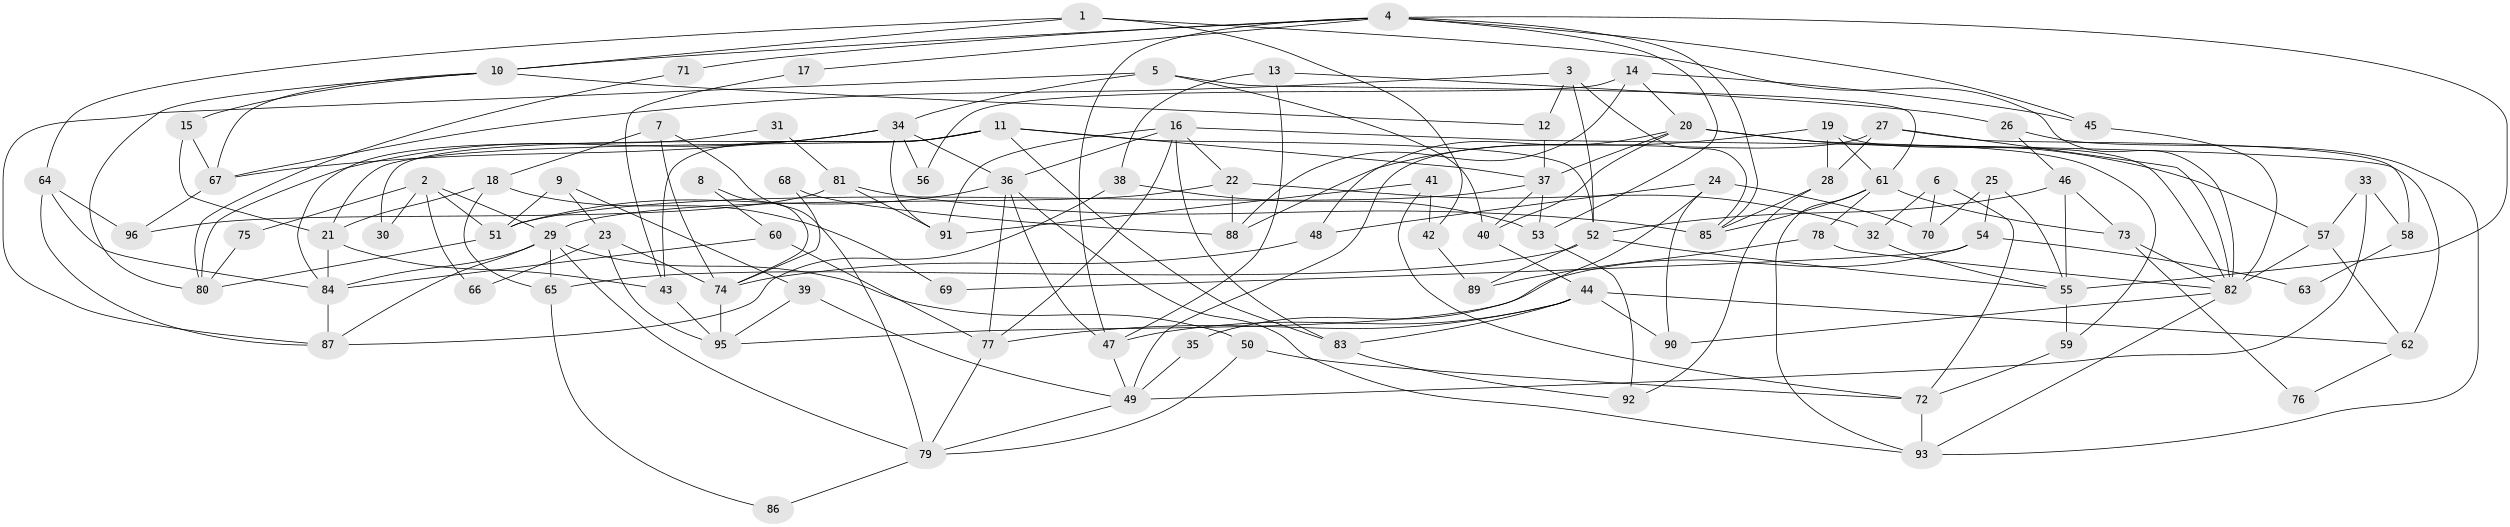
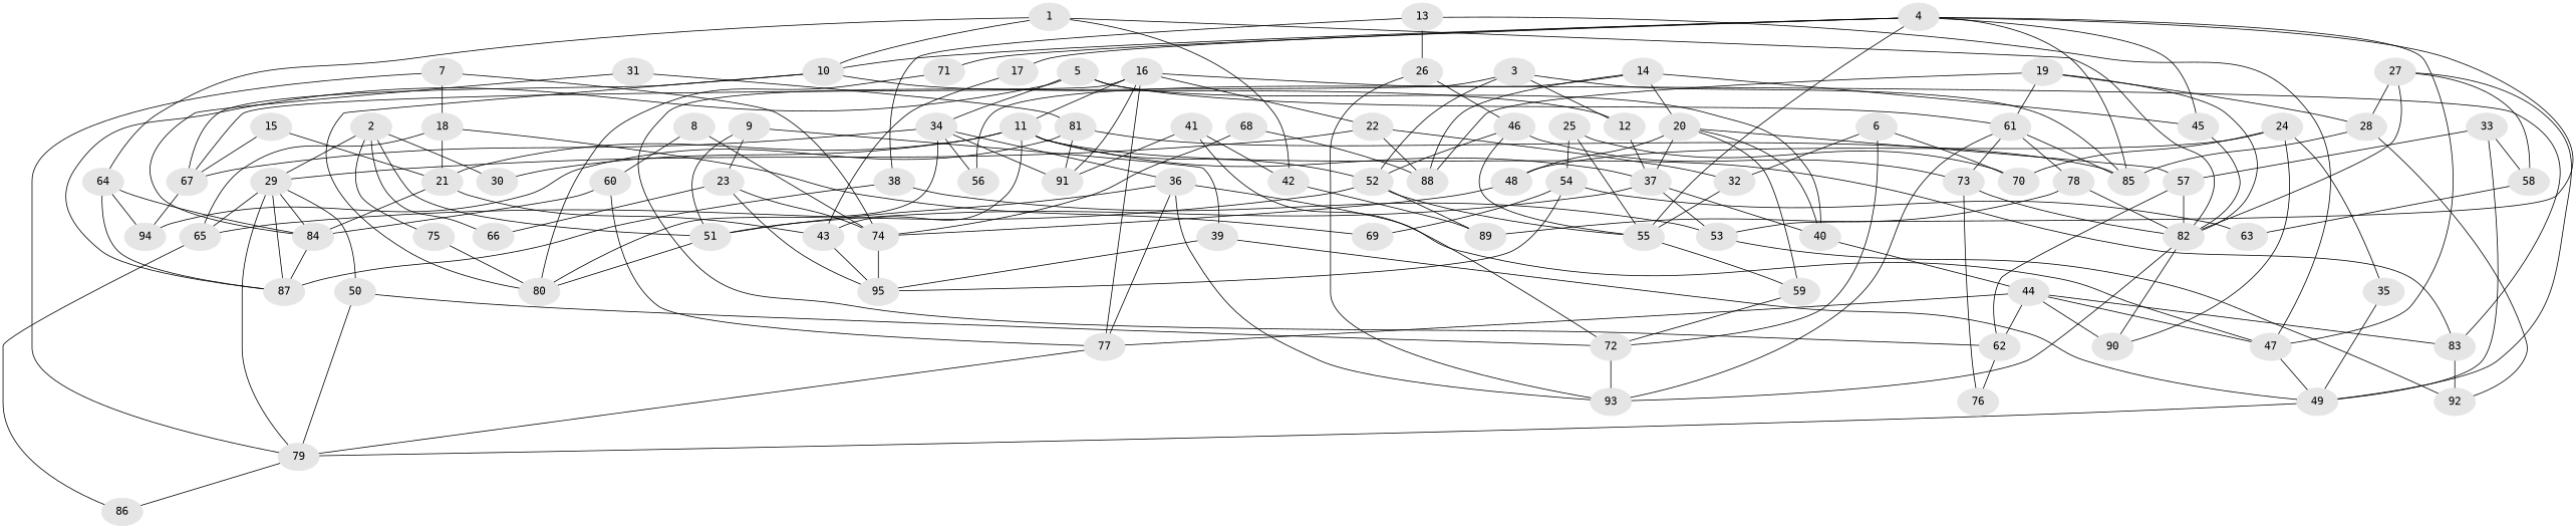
  graph {
    fontname="DejaVu Sans Mono"
    node [color=gray90 fontname="DejaVu Sans Mono" style=filled]
    edge [fontname="DejaVu Sans Mono"]
    1
    10
    42
    64
    82
    12
    67
    15
    80
    89
    87
    84
-   94 [label=96]
+   94
    90
    93
    2
    29
    30
    51
    66
    75
    79
    65
    50
    3
    52
    85
    37
    55
    4
    17
    45
    47
    53
    71
    43
    49
    92
    59
    5
    34
    40
    61
    56
    36
    91
    44
    73
    78
    6
    32
    70
    72
    7
    18
    74
    21
    69
    95
    86
    8
    60
    77
    9
    23
    39
    11
    83
    13
    26
    38
    46
    14
    20
    88
    48
    57
    16
    22
    62
    76
    19
    28
    24
    35
    25
    54
    63
    27
    58
    31
    81
    33
    41
    68
    1 -- 10
    1 -- 42
    1 -- 64
    1 -- 82
    10 -- 12
    10 -- 67
-   10 -- 15
    10 -- 80
    42 -- 89
    64 -- 87
    64 -- 84
    64 -- 94
    82 -- 90
    82 -- 93
    12 -- 37
    67 -- 94
    15 -- 67
    15 -- 21
    84 -- 87
    2 -- 29
    2 -- 30
    2 -- 51
    2 -- 66
    2 -- 75
    29 -- 87
    29 -- 84
    29 -- 79
    29 -- 65
    29 -- 50
    51 -- 80
    75 -- 80
    79 -- 86
    65 -- 86
    50 -- 79
    50 -- 72
    3 -- 12
    3 -- 67
    3 -- 52
    3 -- 85
    52 -- 89
    52 -- 65
    52 -- 55
    37 -- 51
    37 -- 53
    37 -- 40
    55 -- 59
    4 -- 10
    4 -- 85
    4 -- 55
    4 -- 17
    4 -- 45
    4 -- 47
    4 -- 53
    4 -- 71
    17 -- 43
    45 -- 82
    47 -- 49
    53 -- 92
    71 -- 80
    43 -- 95
    49 -- 79
    59 -- 72
    5 -- 87
    5 -- 34
    5 -- 40
    5 -- 61
    34 -- 67
    34 -- 80
    34 -- 56
    34 -- 36
    34 -- 91
    40 -- 44
    61 -- 93
    61 -- 85
    61 -- 73
    61 -- 78
    36 -- 93
    36 -- 51
    36 -- 47
    36 -- 77
    44 -- 90
    44 -- 47
    44 -- 77
    44 -- 83
    44 -- 62
    73 -- 82
    73 -- 76
    78 -- 82
    78 -- 89
    6 -- 32
    6 -- 70
    6 -- 72
    32 -- 55
    72 -- 93
    7 -- 79
    7 -- 18
    7 -- 74
    18 -- 65
    18 -- 21
    18 -- 69
    74 -- 95
    21 -- 84
    21 -- 43
    8 -- 74
    8 -- 60
    60 -- 84
    60 -- 77
    77 -- 79
    9 -- 51
    9 -- 23
    9 -- 39
    23 -- 66
    23 -- 74
    23 -- 95
    39 -- 49
    39 -- 95
    11 -- 30
    11 -- 52
    11 -- 37
    11 -- 43
    11 -- 21
    11 -- 83
    83 -- 92
    13 -- 47
    13 -- 26
    13 -- 38
    26 -- 93
    26 -- 46
    38 -- 87
    38 -- 53
    46 -- 52
    46 -- 55
    46 -- 73
    14 -- 45
    14 -- 56
    14 -- 20
    14 -- 88
    20 -- 37
    20 -- 59
    20 -- 40
    20 -- 48
    20 -- 57
    48 -- 74
    57 -- 82
    57 -- 62
-   16 -- 36
+   16 -- 11
    16 -- 91
    16 -- 77
    16 -- 83
    16 -- 22
    16 -- 62
    22 -- 29
    22 -- 32
    22 -- 88
    62 -- 76
    19 -- 82
    19 -- 61
    19 -- 88
    19 -- 28
    28 -- 85
    28 -- 92
    24 -- 90
    24 -- 70
    24 -- 48
    24 -- 35
    35 -- 49
    25 -- 55
    25 -- 70
    25 -- 54
    54 -- 69
    54 -- 95
    54 -- 63
    27 -- 82
    27 -- 49
    27 -- 28
    27 -- 58
    58 -- 63
    31 -- 84
    31 -- 81
    81 -- 94
    81 -- 85
    81 -- 91
    33 -- 49
    33 -- 57
    33 -- 58
    41 -- 42
    41 -- 91
    41 -- 72
    68 -- 74
    68 -- 88
  }
